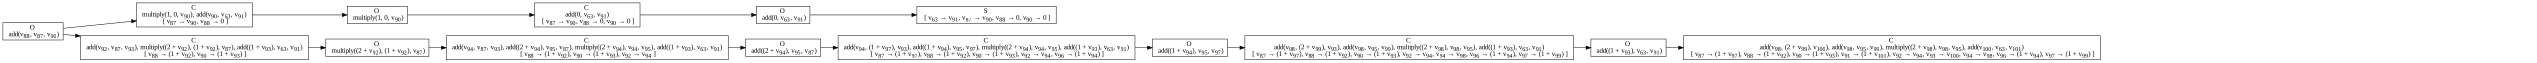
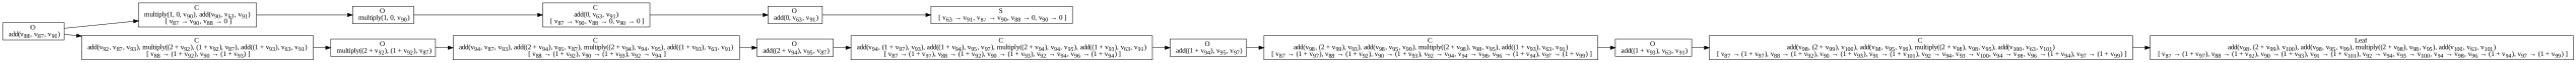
  digraph {
    rankdir=LR
    fontname="Liberation Serif"
    node [fillcolor=white shape=box style=filled fontname="Liberation Serif"]
    edge [fontname="Liberation Serif"]
    n1 [label=<O <BR/> add(v<SUB>88</SUB>, v<SUB>87</SUB>, v<SUB>90</SUB>)>]
    n2 [label=<C <BR/> multiply(1, 0, v<SUB>90</SUB>), add(v<SUB>90</SUB>, v<SUB>63</SUB>, v<SUB>91</SUB>) <BR/>  [ v<SUB>87</SUB> &rarr; v<SUB>90</SUB>, v<SUB>88</SUB> &rarr; 0 ] >]
    n3 [label=<C <BR/> add(v<SUB>92</SUB>, v<SUB>87</SUB>, v<SUB>93</SUB>), multiply((2 + v<SUB>92</SUB>), (1 + v<SUB>92</SUB>), v<SUB>87</SUB>), add((1 + v<SUB>93</SUB>), v<SUB>63</SUB>, v<SUB>91</SUB>) <BR/>  [ v<SUB>88</SUB> &rarr; (1 + v<SUB>92</SUB>), v<SUB>90</SUB> &rarr; (1 + v<SUB>93</SUB>) ] >]
    n4 [label=<O <BR/> multiply(1, 0, v<SUB>90</SUB>)>]
    n5 [label=<O <BR/> multiply((2 + v<SUB>92</SUB>), (1 + v<SUB>92</SUB>), v<SUB>87</SUB>)>]
    n6 [label=<C <BR/> add(0, v<SUB>63</SUB>, v<SUB>91</SUB>) <BR/>  [ v<SUB>87</SUB> &rarr; v<SUB>90</SUB>, v<SUB>88</SUB> &rarr; 0, v<SUB>90</SUB> &rarr; 0 ] >]
    n7 [label=<O <BR/> add(0, v<SUB>63</SUB>, v<SUB>91</SUB>)>]
    n8 [label=<S <BR/>  [ v<SUB>63</SUB> &rarr; v<SUB>91</SUB>, v<SUB>87</SUB> &rarr; v<SUB>90</SUB>, v<SUB>88</SUB> &rarr; 0, v<SUB>90</SUB> &rarr; 0 ] >]
    n9 [label=<C <BR/> add(v<SUB>94</SUB>, v<SUB>87</SUB>, v<SUB>93</SUB>), add((2 + v<SUB>94</SUB>), v<SUB>95</SUB>, v<SUB>87</SUB>), multiply((2 + v<SUB>94</SUB>), v<SUB>94</SUB>, v<SUB>95</SUB>), add((1 + v<SUB>93</SUB>), v<SUB>63</SUB>, v<SUB>91</SUB>) <BR/>  [ v<SUB>88</SUB> &rarr; (1 + v<SUB>92</SUB>), v<SUB>90</SUB> &rarr; (1 + v<SUB>93</SUB>), v<SUB>92</SUB> &rarr; v<SUB>94</SUB> ] >]
    n10 [label=<O <BR/> add((2 + v<SUB>94</SUB>), v<SUB>95</SUB>, v<SUB>87</SUB>)>]
    n11 [label=<C <BR/> add(v<SUB>94</SUB>, (1 + v<SUB>97</SUB>), v<SUB>93</SUB>), add((1 + v<SUB>94</SUB>), v<SUB>95</SUB>, v<SUB>97</SUB>), multiply((2 + v<SUB>94</SUB>), v<SUB>94</SUB>, v<SUB>95</SUB>), add((1 + v<SUB>93</SUB>), v<SUB>63</SUB>, v<SUB>91</SUB>) <BR/>  [ v<SUB>87</SUB> &rarr; (1 + v<SUB>97</SUB>), v<SUB>88</SUB> &rarr; (1 + v<SUB>92</SUB>), v<SUB>90</SUB> &rarr; (1 + v<SUB>93</SUB>), v<SUB>92</SUB> &rarr; v<SUB>94</SUB>, v<SUB>96</SUB> &rarr; (1 + v<SUB>94</SUB>) ] >]
    n12 [label=<O <BR/> add((1 + v<SUB>94</SUB>), v<SUB>95</SUB>, v<SUB>97</SUB>)>]
    n13 [label=<C <BR/> add(v<SUB>98</SUB>, (2 + v<SUB>99</SUB>), v<SUB>93</SUB>), add(v<SUB>98</SUB>, v<SUB>95</SUB>, v<SUB>99</SUB>), multiply((2 + v<SUB>98</SUB>), v<SUB>98</SUB>, v<SUB>95</SUB>), add((1 + v<SUB>93</SUB>), v<SUB>63</SUB>, v<SUB>91</SUB>) <BR/>  [ v<SUB>87</SUB> &rarr; (1 + v<SUB>97</SUB>), v<SUB>88</SUB> &rarr; (1 + v<SUB>92</SUB>), v<SUB>90</SUB> &rarr; (1 + v<SUB>93</SUB>), v<SUB>92</SUB> &rarr; v<SUB>94</SUB>, v<SUB>94</SUB> &rarr; v<SUB>98</SUB>, v<SUB>96</SUB> &rarr; (1 + v<SUB>94</SUB>), v<SUB>97</SUB> &rarr; (1 + v<SUB>99</SUB>) ] >]
    n14 [label=<O <BR/> add((1 + v<SUB>93</SUB>), v<SUB>63</SUB>, v<SUB>91</SUB>)>]
    n15 [label=<C <BR/> add(v<SUB>98</SUB>, (2 + v<SUB>99</SUB>), v<SUB>100</SUB>), add(v<SUB>98</SUB>, v<SUB>95</SUB>, v<SUB>99</SUB>), multiply((2 + v<SUB>98</SUB>), v<SUB>98</SUB>, v<SUB>95</SUB>), add(v<SUB>100</SUB>, v<SUB>63</SUB>, v<SUB>101</SUB>) <BR/>  [ v<SUB>87</SUB> &rarr; (1 + v<SUB>97</SUB>), v<SUB>88</SUB> &rarr; (1 + v<SUB>92</SUB>), v<SUB>90</SUB> &rarr; (1 + v<SUB>93</SUB>), v<SUB>91</SUB> &rarr; (1 + v<SUB>101</SUB>), v<SUB>92</SUB> &rarr; v<SUB>94</SUB>, v<SUB>93</SUB> &rarr; v<SUB>100</SUB>, v<SUB>94</SUB> &rarr; v<SUB>98</SUB>, v<SUB>96</SUB> &rarr; (1 + v<SUB>94</SUB>), v<SUB>97</SUB> &rarr; (1 + v<SUB>99</SUB>) ] >]
+   n16 [label=<Leaf <BR/> add(v<SUB>98</SUB>, (2 + v<SUB>99</SUB>), v<SUB>100</SUB>), add(v<SUB>98</SUB>, v<SUB>95</SUB>, v<SUB>99</SUB>), multiply((2 + v<SUB>98</SUB>), v<SUB>98</SUB>, v<SUB>95</SUB>), add(v<SUB>100</SUB>, v<SUB>63</SUB>, v<SUB>101</SUB>) <BR/>  [ v<SUB>87</SUB> &rarr; (1 + v<SUB>97</SUB>), v<SUB>88</SUB> &rarr; (1 + v<SUB>92</SUB>), v<SUB>90</SUB> &rarr; (1 + v<SUB>93</SUB>), v<SUB>91</SUB> &rarr; (1 + v<SUB>101</SUB>), v<SUB>92</SUB> &rarr; v<SUB>94</SUB>, v<SUB>93</SUB> &rarr; v<SUB>100</SUB>, v<SUB>94</SUB> &rarr; v<SUB>98</SUB>, v<SUB>96</SUB> &rarr; (1 + v<SUB>94</SUB>), v<SUB>97</SUB> &rarr; (1 + v<SUB>99</SUB>) ] >]
    n1 -> n2
    n1 -> n3
    n2 -> n4
    n3 -> n5
    n4 -> n6
    n5 -> n9
    n6 -> n7
    n7 -> n8
    n9 -> n10
    n10 -> n11
    n11 -> n12
    n12 -> n13
    n13 -> n14
    n14 -> n15
+   n15 -> n16
  }
